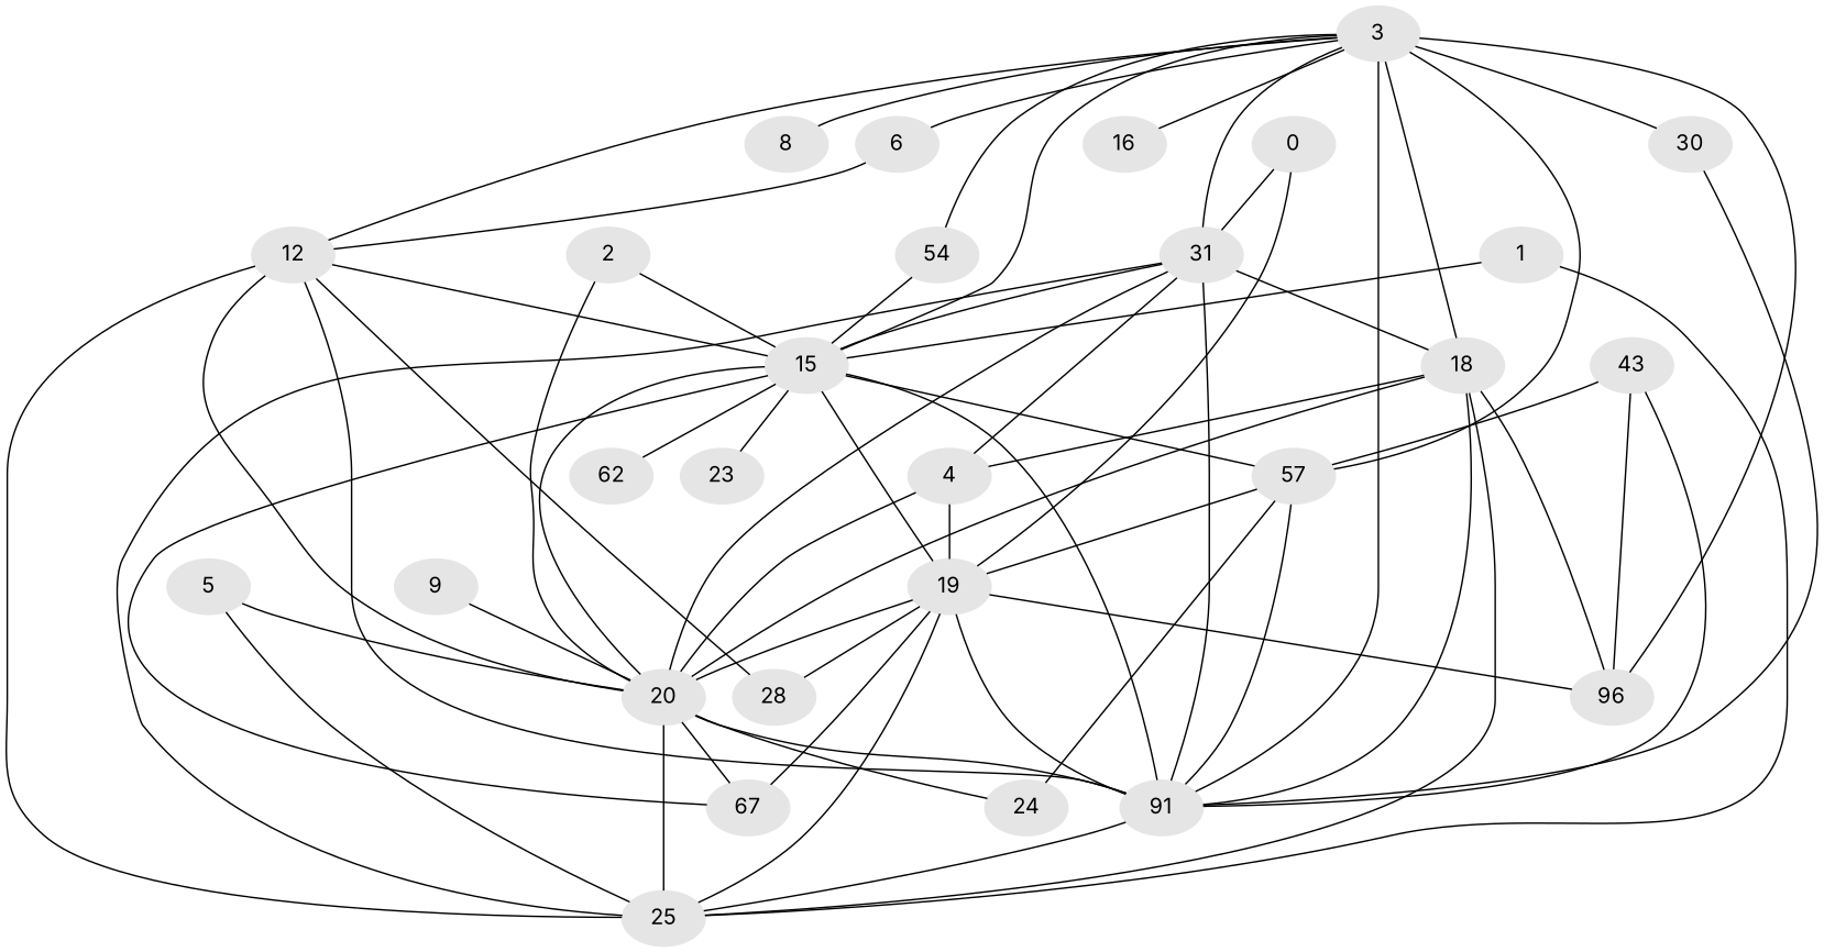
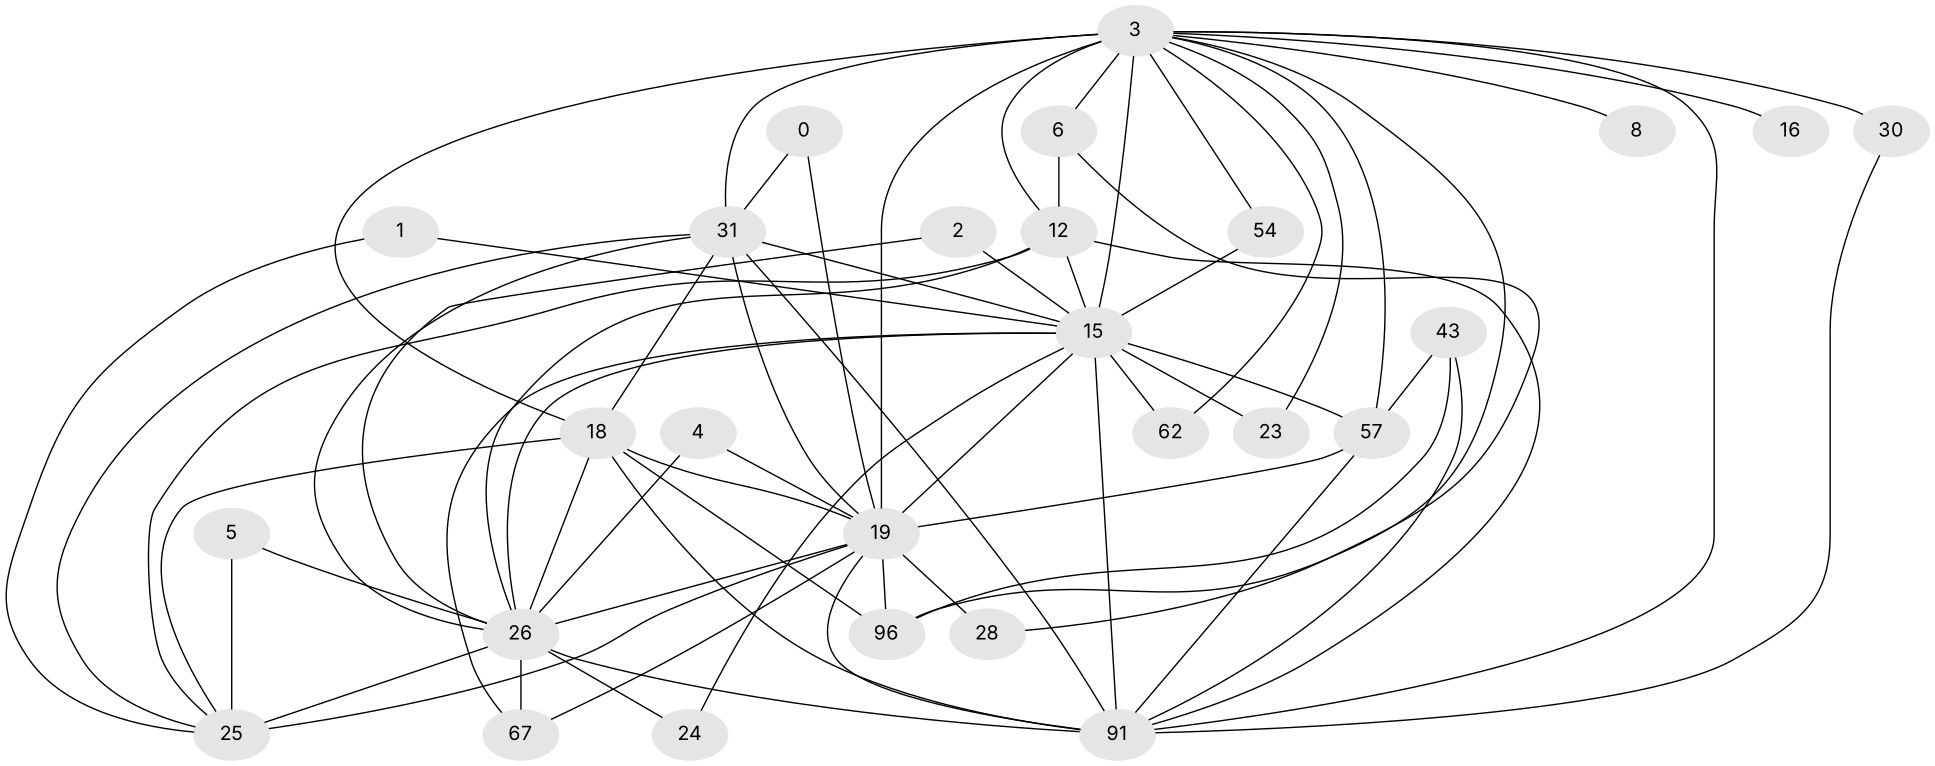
  graph {
    fontname=Inter
    node [color=gray90 fontname=Inter style=filled]
    edge [fontname=Inter weight=1.0]
    1
    15
    25
-   20
+   20 [label=26]
    n5 [label=57]
    19
    n7 [label=91]
    n8 [label=62]
    23
    n10 [label=67]
    2
    24
    3
    6
    8
    n16 [label=30]
    n17 [label=31]
    12
    n19 [label=54]
    16
    18
    n22 [label=96]
    28
    4
    5
    n26 [label=0]
-   9
    n28 [label=43]
    1 -- 15
    1 -- 25
    15 -- 20 [weight=2.0]
    15 -- n5
    15 -- 19
    15 -- n7 [weight=3.0]
    15 -- n8
    15 -- 23
    15 -- n10
    20 -- 25 [weight=4.0]
    20 -- n7 [weight=2.0]
    20 -- n10
    20 -- 24
    n5 -- 19
    n5 -- n7
-   n5 -- 24
+   15 -- 24
    19 -- 25
    19 -- 20
    19 -- n7 [weight=4.0]
    19 -- n10
    19 -- n22
    19 -- 28
-   n7 -- 25 [weight=2.0]
    2 -- 15
    2 -- 20
    3 -- 15 [weight=3.0]
    3 -- n5
+   3 -- 19 [weight=3.0]
    3 -- n7 [weight=4.0]
+   3 -- n8 [weight=2.0]
+   3 -- 23
    3 -- 6 [weight=2.0]
    3 -- 8
    3 -- n16 [weight=2.0]
    3 -- n17 [weight=3.0]
    3 -- 12
    3 -- n19
    3 -- 16
    3 -- 18 [weight=4.0]
    3 -- n22 [weight=2.0]
    6 -- 12
    n16 -- n7
    n17 -- 15
    n17 -- 25
    n17 -- 20
-   n17 -- 4
+   n17 -- 19
    n17 -- n7 [weight=2.0]
    n17 -- 18
    12 -- 15
    12 -- 25
    12 -- 20 [weight=2.0]
    12 -- n7
-   12 -- 28
+   6 -- 28
    n19 -- 15
    18 -- 25 [weight=2.0]
    18 -- 20
-   18 -- 4
+   18 -- 19
    18 -- n7 [weight=2.0]
    18 -- n22
    4 -- 20
    4 -- 19
    5 -- 25
    5 -- 20
    n26 -- 19
    n26 -- n17
-   9 -- 20
    n28 -- n5
    n28 -- n7 [weight=2.0]
    n28 -- n22
  }
